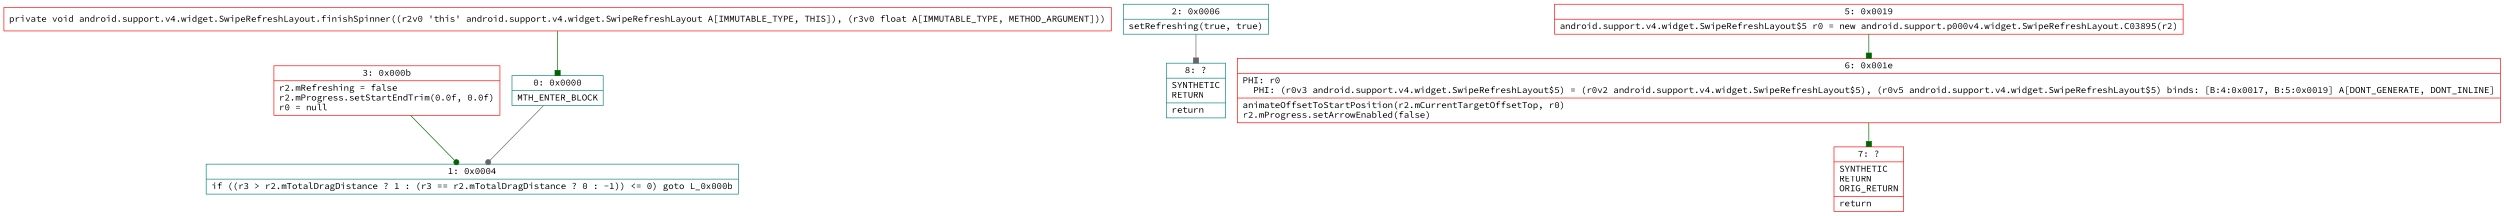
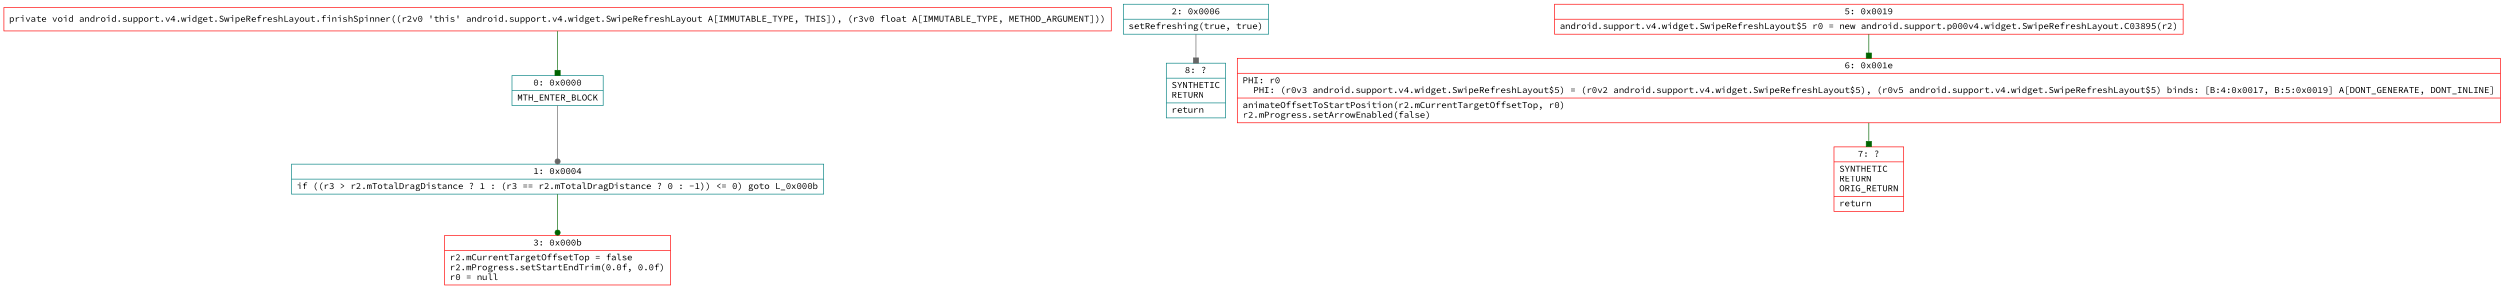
  digraph {
    fontname="Source Code Pro"
    node [color=red fontname="Source Code Pro" shape=record]
    edge [arrowhead=box color=darkgreen fontname="Source Code Pro"]
    n1 [color=teal label="{0\:\ 0x0000|MTH_ENTER_BLOCK\l}"]
    n2 [color=teal label="{1\:\ 0x0004|if ((r3 \> r2.mTotalDragDistance ? 1 : (r3 == r2.mTotalDragDistance ? 0 : \-1)) \<= 0) goto L_0x000b\l}"]
-   n3 [label="{3\:\ 0x000b|r2.mRefreshing = false\lr2.mProgress.setStartEndTrim(0.0f, 0.0f)\lr0 = null\l}"]
+   n3 [label="{3\:\ 0x000b|r2.mCurrentTargetOffsetTop = false\lr2.mProgress.setStartEndTrim(0.0f, 0.0f)\lr0 = null\l}"]
    n4 [color=teal label="{2\:\ 0x0006|setRefreshing(true, true)\l}"]
    n5 [color=teal label="{8\:\ ?|SYNTHETIC\lRETURN\l|return\l}"]
    n6 [label="{5\:\ 0x0019|android.support.v4.widget.SwipeRefreshLayout$5 r0 = new android.support.p000v4.widget.SwipeRefreshLayout.C03895(r2)\l}"]
    n7 [label="{6\:\ 0x001e|PHI: r0 \l  PHI: (r0v3 android.support.v4.widget.SwipeRefreshLayout$5) = (r0v2 android.support.v4.widget.SwipeRefreshLayout$5), (r0v5 android.support.v4.widget.SwipeRefreshLayout$5) binds: [B:4:0x0017, B:5:0x0019] A[DONT_GENERATE, DONT_INLINE]\l|animateOffsetToStartPosition(r2.mCurrentTargetOffsetTop, r0)\lr2.mProgress.setArrowEnabled(false)\l}"]
    n8 [label="{7\:\ ?|SYNTHETIC\lRETURN\lORIG_RETURN\l|return\l}"]
    n9 [label="{private void android.support.v4.widget.SwipeRefreshLayout.finishSpinner((r2v0 'this' android.support.v4.widget.SwipeRefreshLayout A[IMMUTABLE_TYPE, THIS]), (r3v0 float A[IMMUTABLE_TYPE, METHOD_ARGUMENT])) }"]
    n1 -> n2 [arrowhead=dot color=gray40]
-   n3 -> n2 [arrowhead=dot]
+   n2 -> n3 [arrowhead=dot]
    n4 -> n5 [color=gray40]
    n6 -> n7
    n7 -> n8
    n9 -> n1
  }
